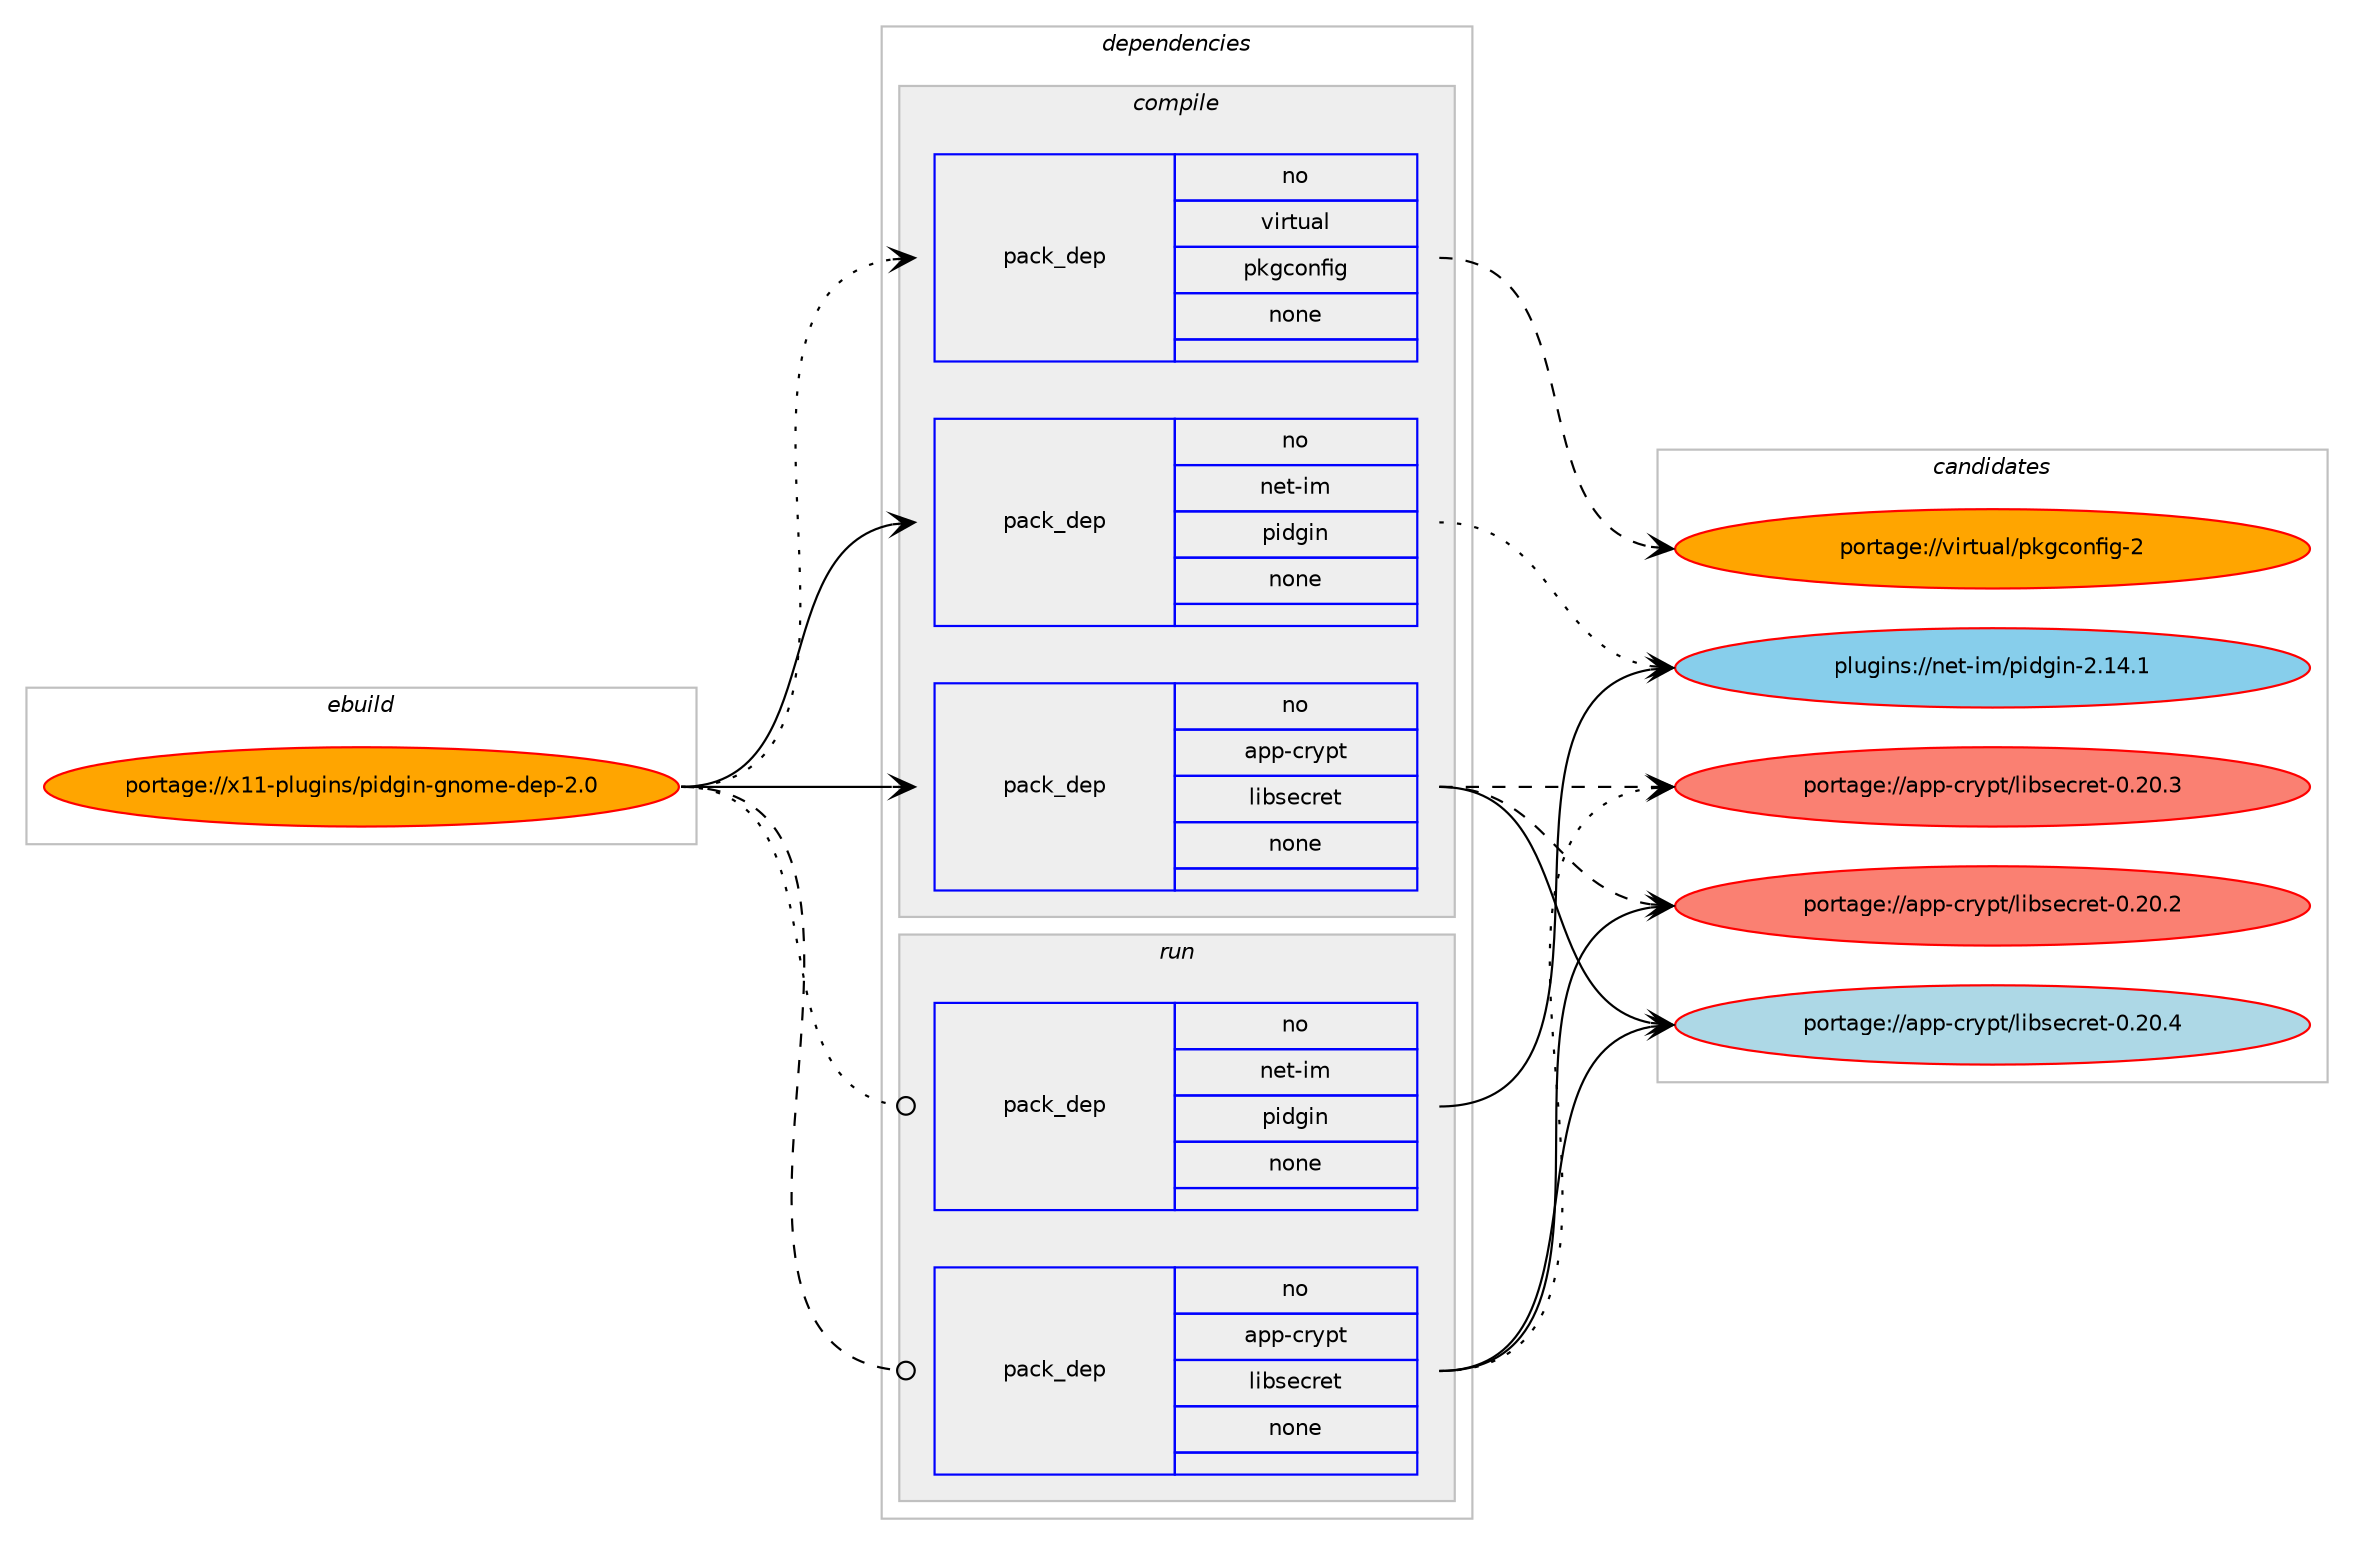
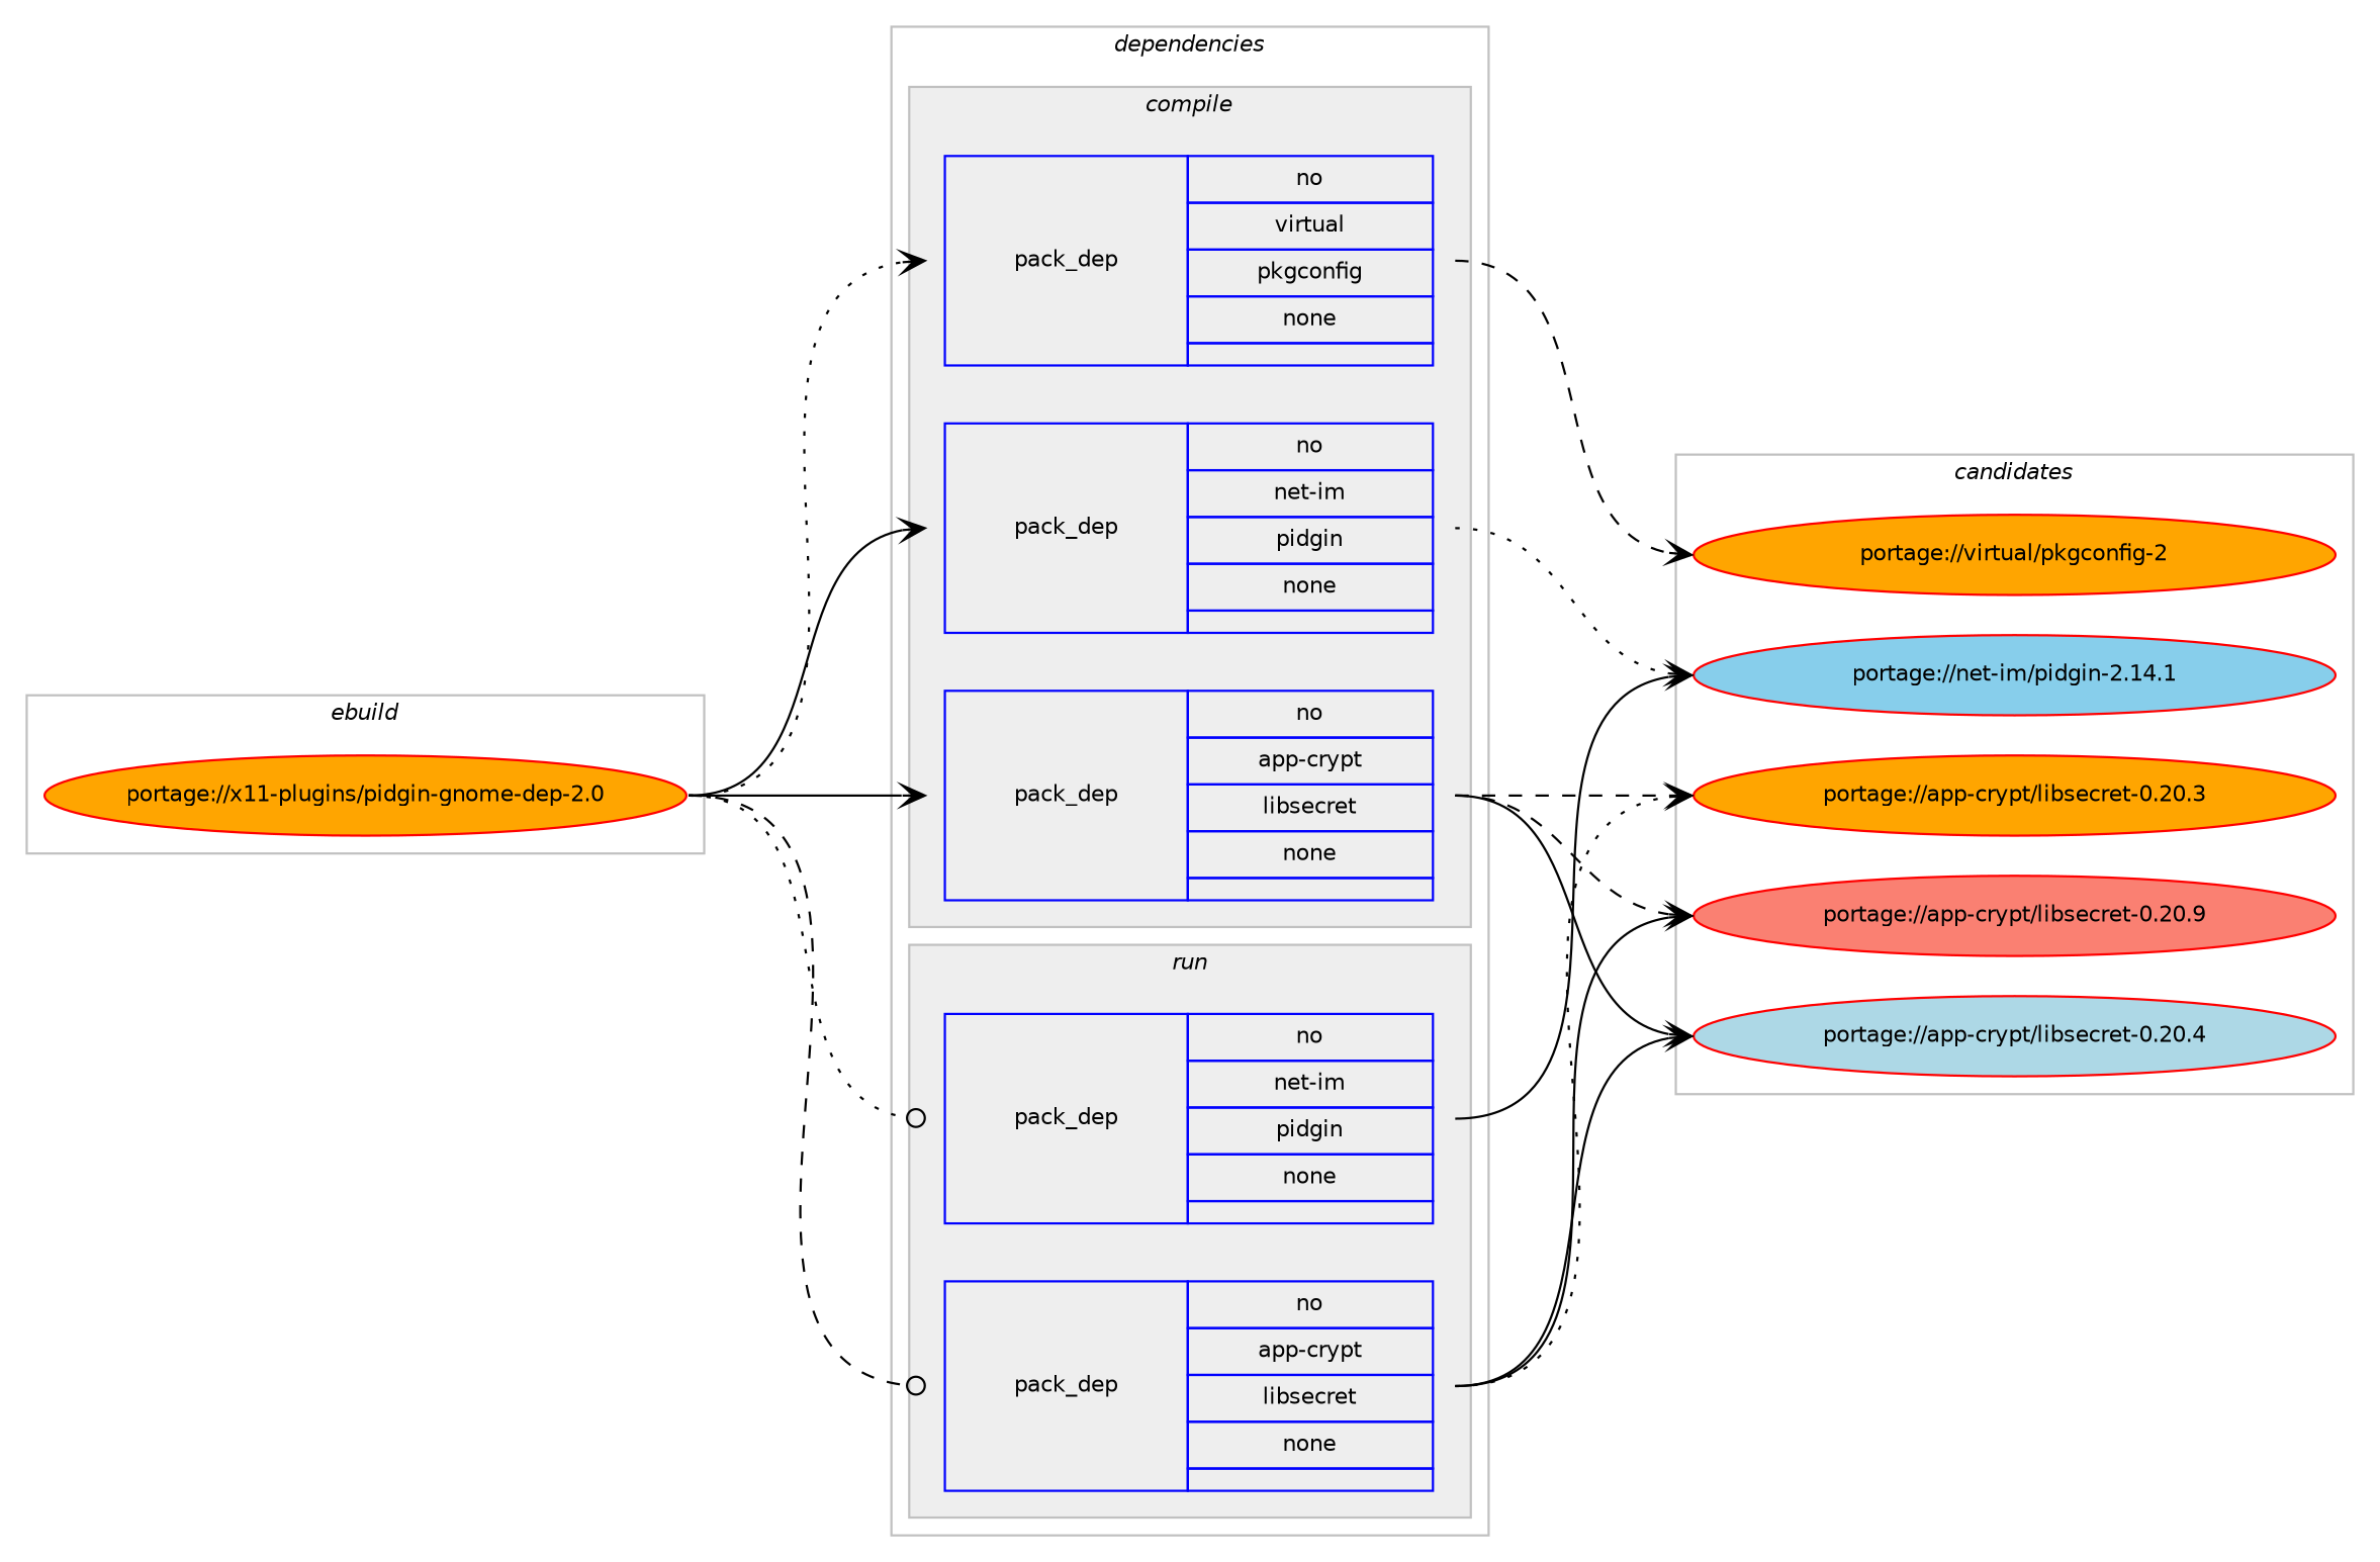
  digraph {
    compound=true
    concentrate=true
    fontname=Helvetica
    fontsize=10
    newrank=true
    rankdir=LR
    ranksep=1.5
    node [color=red fontname=Helvetica fontsize=10 style=filled]
    edge [arrowhead=vee headport=w style=solid tailport=e weight=100]
    n1 [fillcolor=orange label="portage://x11-plugins/pidgin-gnome-dep-2.0" width=4]
    n2 [color=blue label=<<TABLE BORDER="0" CELLBORDER="1" CELLSPACING="0" CELLPADDING="4" WIDTH="220"><TR><TD ROWSPAN="6" CELLPADDING="30">pack_dep</TD></TR><TR><TD WIDTH="110">no</TD></TR><TR><TD>app-crypt</TD></TR><TR><TD>libsecret</TD></TR><TR><TD>none</TD></TR><TR><TD></TD></TR></TABLE>> shape=none style=""]
    n3 [color=blue label=<<TABLE BORDER="0" CELLBORDER="1" CELLSPACING="0" CELLPADDING="4" WIDTH="220"><TR><TD ROWSPAN="6" CELLPADDING="30">pack_dep</TD></TR><TR><TD WIDTH="110">no</TD></TR><TR><TD>net-im</TD></TR><TR><TD>pidgin</TD></TR><TR><TD>none</TD></TR><TR><TD></TD></TR></TABLE>> shape=none style=""]
    n4 [color=blue label=<<TABLE BORDER="0" CELLBORDER="1" CELLSPACING="0" CELLPADDING="4" WIDTH="220"><TR><TD ROWSPAN="6" CELLPADDING="30">pack_dep</TD></TR><TR><TD WIDTH="110">no</TD></TR><TR><TD>virtual</TD></TR><TR><TD>pkgconfig</TD></TR><TR><TD>none</TD></TR><TR><TD></TD></TR></TABLE>> shape=none style=""]
    n5 [color=blue label=<<TABLE BORDER="0" CELLBORDER="1" CELLSPACING="0" CELLPADDING="4" WIDTH="220"><TR><TD ROWSPAN="6" CELLPADDING="30">pack_dep</TD></TR><TR><TD WIDTH="110">no</TD></TR><TR><TD>app-crypt</TD></TR><TR><TD>libsecret</TD></TR><TR><TD>none</TD></TR><TR><TD></TD></TR></TABLE>> shape=none style=""]
    n6 [color=blue label=<<TABLE BORDER="0" CELLBORDER="1" CELLSPACING="0" CELLPADDING="4" WIDTH="220"><TR><TD ROWSPAN="6" CELLPADDING="30">pack_dep</TD></TR><TR><TD WIDTH="110">no</TD></TR><TR><TD>net-im</TD></TR><TR><TD>pidgin</TD></TR><TR><TD>none</TD></TR><TR><TD></TD></TR></TABLE>> shape=none style=""]
    n7 [fillcolor=lightblue label="portage://app-crypt/libsecret-0.20.4" width=4]
-   n8 [fillcolor=salmon label="portage://app-crypt/libsecret-0.20.3" width=4]
-   n9 [fillcolor=salmon label="portage://app-crypt/libsecret-0.20.2" width=4]
-   n10 [fillcolor=skyblue label="plugins://net-im/pidgin-2.14.1" width=4]
+   n8 [fillcolor=orange label="portage://app-crypt/libsecret-0.20.3" width=4]
+   n9 [fillcolor=salmon label="portage://app-crypt/libsecret-0.20.9" width=4]
+   n10 [fillcolor=skyblue label="portage://net-im/pidgin-2.14.1" width=4]
    n11 [fillcolor=orange label="portage://virtual/pkgconfig-2" width=4]
    subgraph cluster_1 {
      color=gray
      label=<<i>ebuild</i>>
      rank=same
      n1
    }
    subgraph cluster_2 {
      color=gray
      label=<<i>dependencies</i>>
      subgraph cluster_3 {
        color=gray
        fillcolor="#eeeeee"
        label=<<i>compile</i>>
        style=filled
        subgraph sub_4 {
          color=gray
          fillcolor="#eeeeee"
          label=<<i>compile</i>>
          style=filled
          n2
        }
        subgraph sub_5 {
          color=gray
          fillcolor="#eeeeee"
          label=<<i>compile</i>>
          style=filled
          n3
        }
        subgraph sub_6 {
          color=gray
          fillcolor="#eeeeee"
          label=<<i>compile</i>>
          style=filled
          n4
        }
      }
      subgraph cluster_7 {
        color=gray
        fillcolor="#eeeeee"
        label=<<i>compile and run</i>>
        style=filled
      }
      subgraph cluster_8 {
        color=gray
        fillcolor="#eeeeee"
        label=<<i>run</i>>
        style=filled
        subgraph sub_9 {
          color=gray
          fillcolor="#eeeeee"
          label=<<i>run</i>>
          style=filled
          n5
        }
        subgraph sub_10 {
          color=gray
          fillcolor="#eeeeee"
          label=<<i>run</i>>
          style=filled
          n6
        }
      }
    }
    subgraph cluster_11 {
      color=gray
      label=<<i>candidates</i>>
      rank=same
      subgraph sub_12 {
        color=black
        label=<<i>candidates</i>>
        nodesep=1
        rank=same
        n7
        n8
        n9
      }
      subgraph sub_13 {
        color=black
        label=<<i>candidates</i>>
        nodesep=1
        rank=same
        n10
      }
      subgraph sub_14 {
        color=black
        label=<<i>candidates</i>>
        nodesep=1
        rank=same
        n11
      }
      subgraph sub_15 {
        color=black
        label=<<i>candidates</i>>
        nodesep=1
        rank=same
        n7
        n8
        n9
      }
      subgraph sub_16 {
        color=black
        label=<<i>candidates</i>>
        nodesep=1
        rank=same
        n10
      }
    }
    n1 -> n2 [weight=20]
    n1 -> n3 [weight=20]
    n1 -> n4 [style=dotted weight=20]
    n1 -> n5 [arrowhead=odot style=dashed weight=20]
    n1 -> n6 [arrowhead=odot style=dotted weight=20]
    n2 -> n7
    n2 -> n8 [style=dashed]
    n2 -> n9 [style=dashed]
    n3 -> n10 [style=dotted]
    n4 -> n11 [style=dashed]
    n5 -> n7
    n5 -> n8 [style=dotted]
    n5 -> n9
    n6 -> n10
  }
